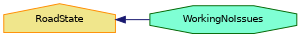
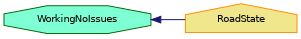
  digraph {
    rankdir=LR
    node [fontname=Helvetica fontsize=10 style=filled]
    n1 [color=darkgreen fillcolor=aquamarine fontcolor=black height=0.2 label=WorkingNoIssues shape=octagon width=0.4]
    n2 [color=darkorange fillcolor=khaki height=0.2 label=RoadState shape=house width=0.4]
-   n2 -> n1 [color=midnightblue dir=back fontname=Helvetica fontsize=10 labelfontname=Helvetica labelfontsize=10 style=solid]
+   n1 -> n2 [color=midnightblue dir=back fontname=Helvetica fontsize=10 labelfontname=Helvetica labelfontsize=10 style=solid]
  }
